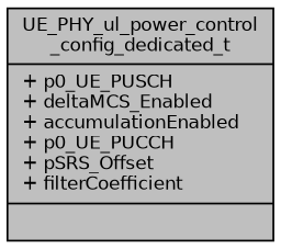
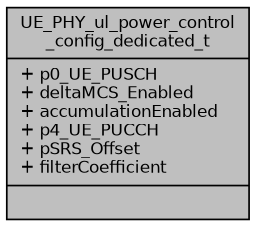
  digraph {
-   n1 [color=black fillcolor=grey75 fontcolor=black fontname=Helvetica fontsize=10 height=0.2 label="{UE_PHY_ul_power_control\l_config_dedicated_t\n|+ p0_UE_PUSCH\l+ deltaMCS_Enabled\l+ accumulationEnabled\l+ p0_UE_PUCCH\l+ pSRS_Offset\l+ filterCoefficient\l|}" shape=record style=filled width=0.4]
+   n1 [color=black fillcolor=grey75 fontcolor=black fontname=Helvetica fontsize=10 height=0.2 label="{UE_PHY_ul_power_control\l_config_dedicated_t\n|+ p0_UE_PUSCH\l+ deltaMCS_Enabled\l+ accumulationEnabled\l+ p4_UE_PUCCH\l+ pSRS_Offset\l+ filterCoefficient\l|}" shape=record style=filled width=0.4]
  }
